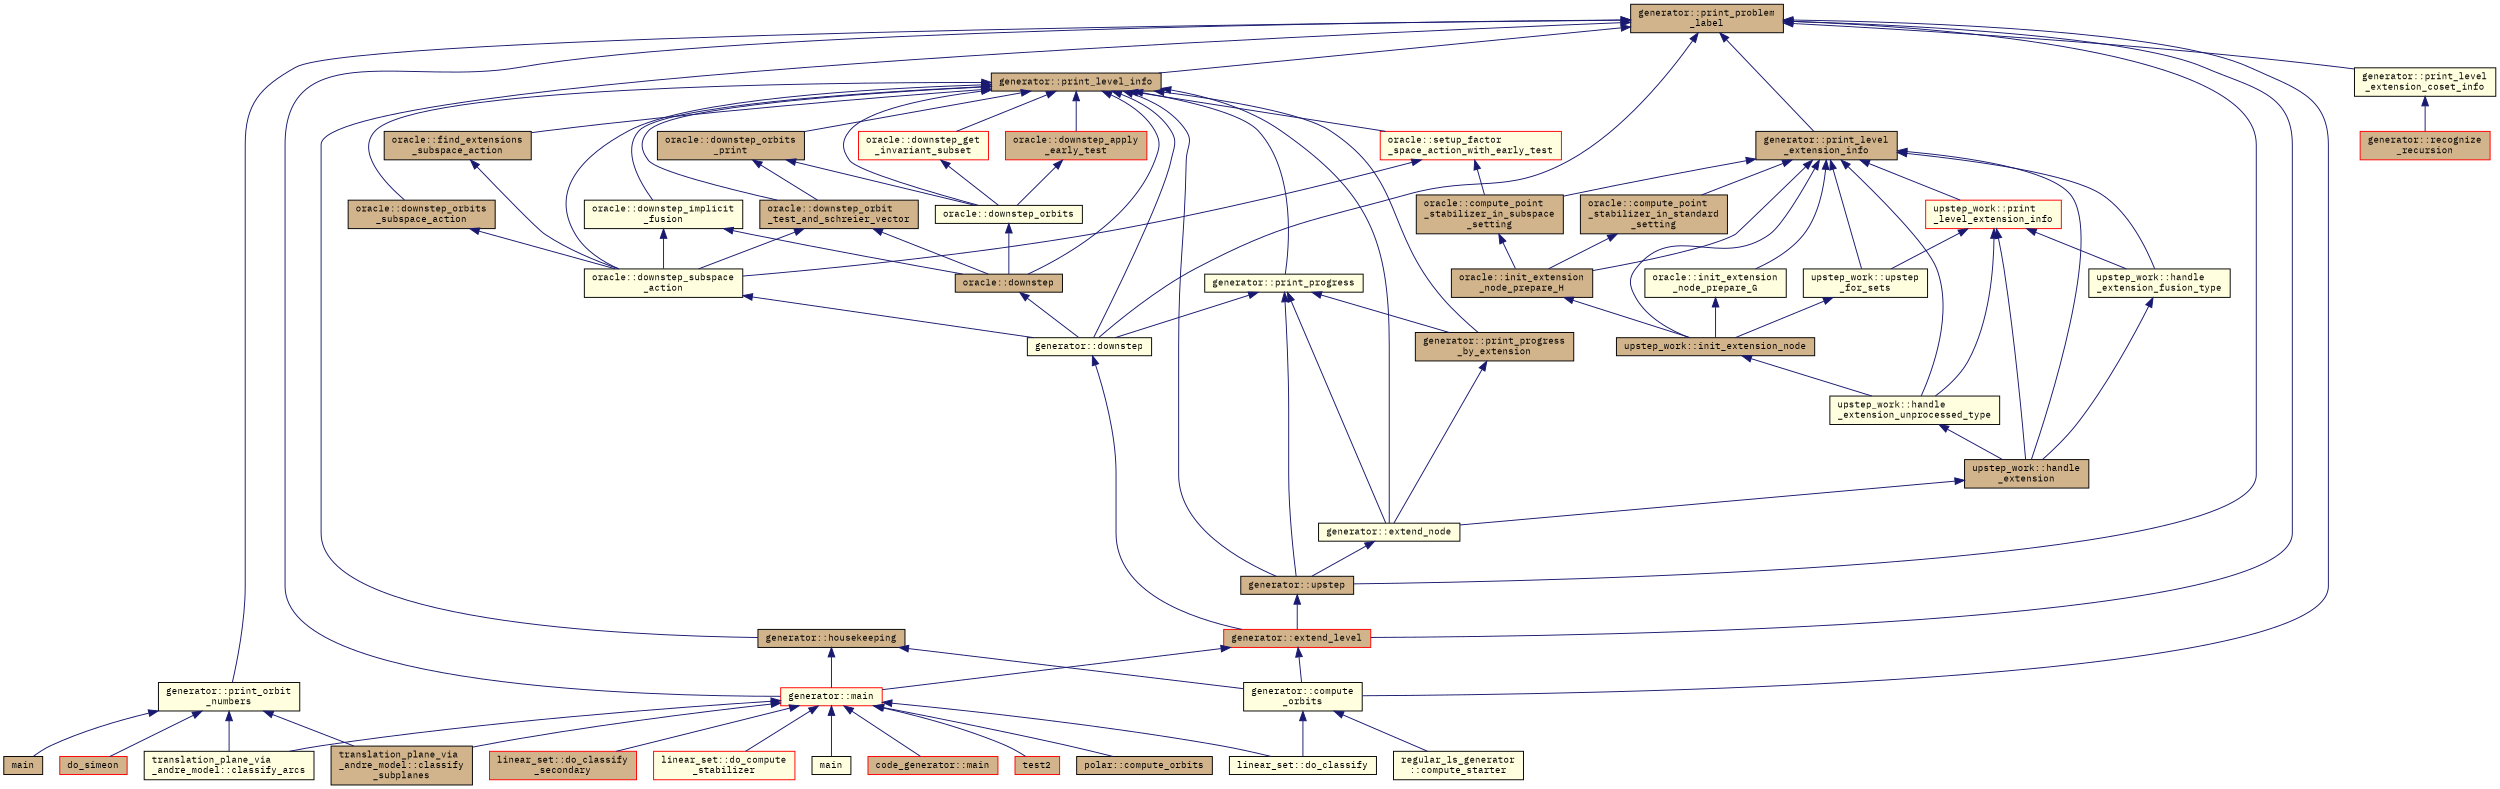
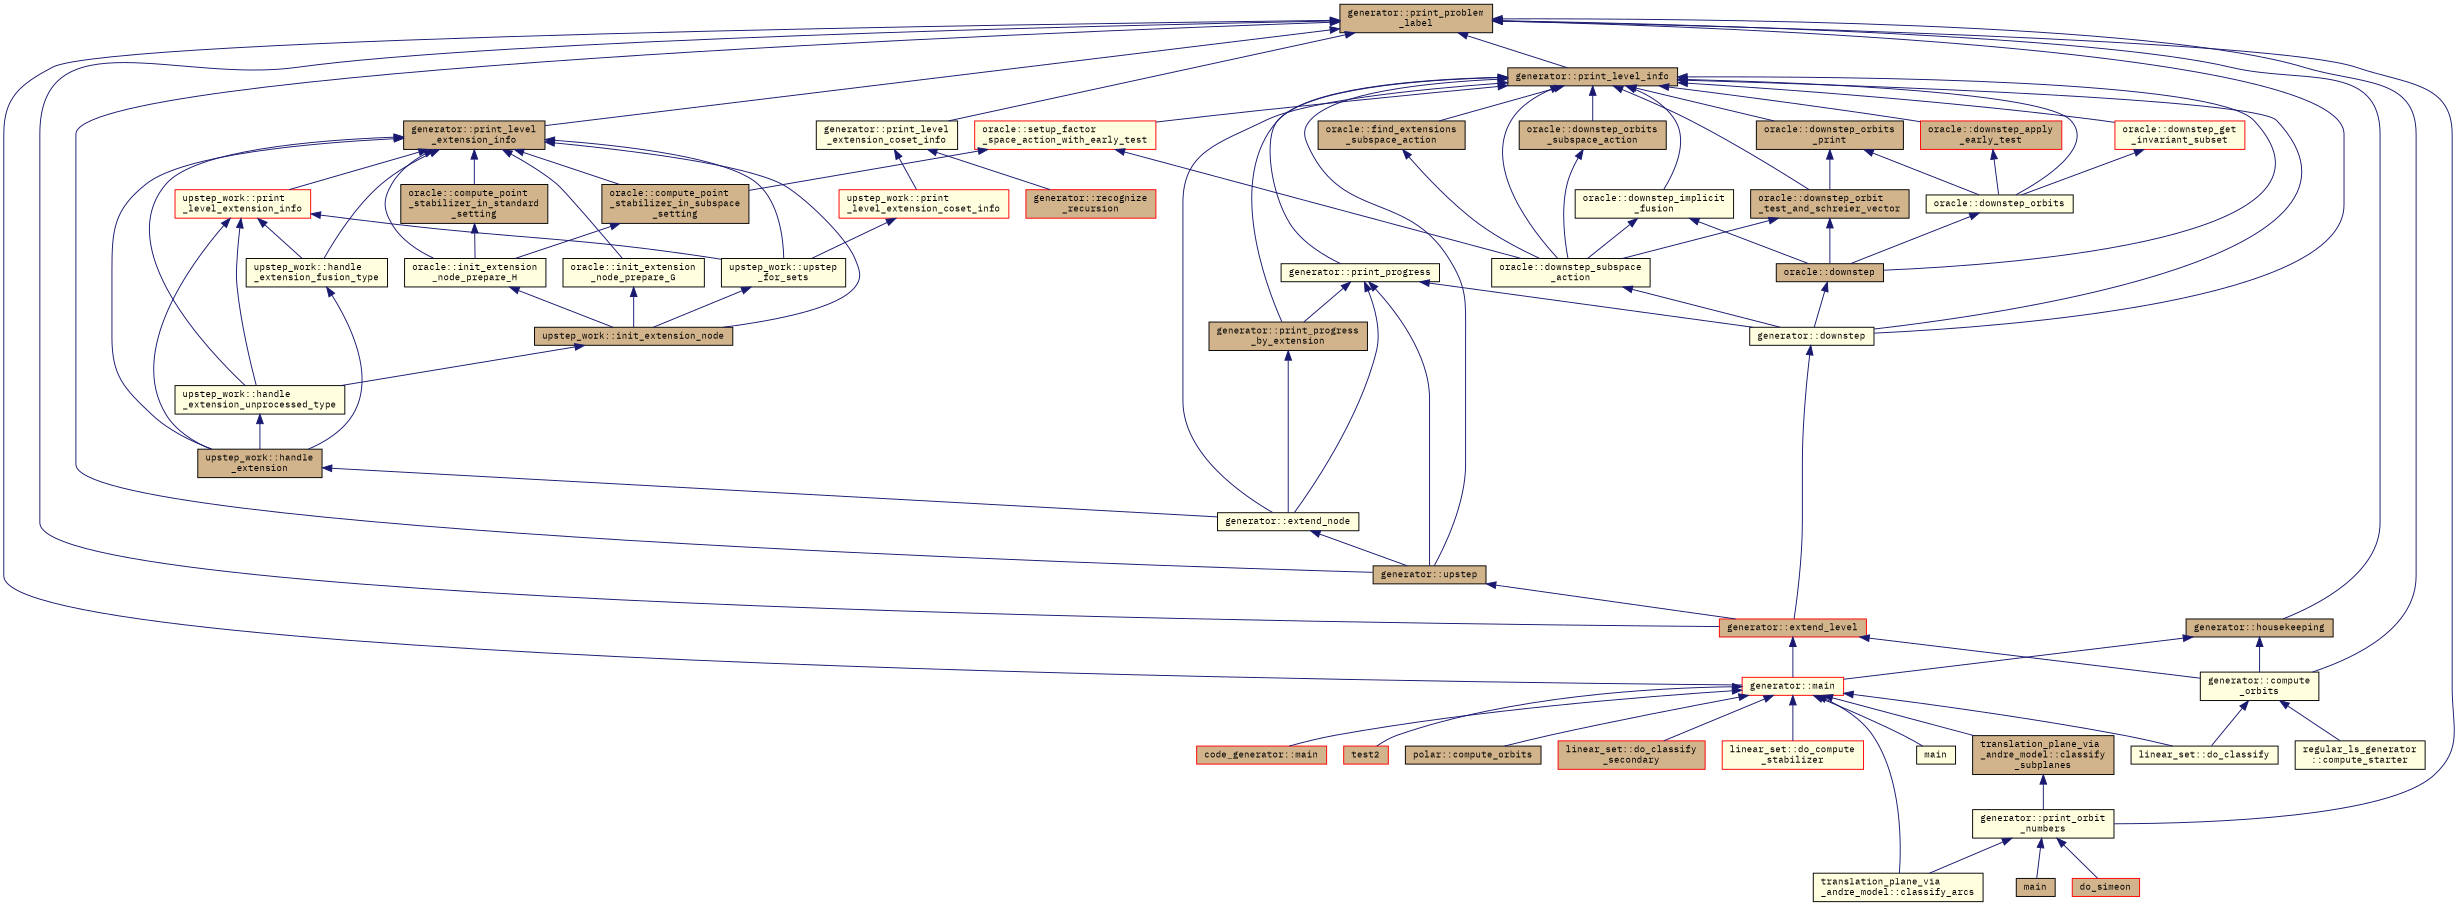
  digraph {
    fontname="IBM Plex Mono"
    rankdir=TB
    node [color=black fillcolor=tan fontname="IBM Plex Mono" fontsize=10 shape=record style=filled]
    edge [color=midnightblue dir=back fontname="IBM Plex Mono" fontsize=10 labelfontname=Helvetica labelfontsize=10 style=solid]
    n1 [fontcolor=black height=0.2 label="generator::print_problem\l_label" width=0.4]
    n2 [fillcolor=lightyellow height=0.2 label="generator::print_orbit\l_numbers" width=0.4]
    n3 [height=0.2 label="generator::print_level_info" width=0.4]
    n4 [height=0.2 label="generator::upstep" width=0.4]
    n5 [color=red height=0.2 label="generator::extend_level" width=0.4]
    n6 [fillcolor=lightyellow height=0.2 label="generator::compute\l_orbits" width=0.4]
    n7 [color=red fillcolor=lightyellow height=0.2 label="generator::main" width=0.4]
    n8 [fillcolor=lightyellow height=0.2 label="generator::downstep" width=0.4]
    n9 [height=0.2 label="generator::print_level\l_extension_info" width=0.4]
    n10 [fillcolor=lightyellow height=0.2 label="generator::print_level\l_extension_coset_info" width=0.4]
    n11 [height=0.2 label="generator::housekeeping" width=0.4]
    n12 [height=0.2 label=main width=0.4]
    n13 [color=red height=0.2 label=do_simeon width=0.4]
    n14 [fillcolor=lightyellow height=0.2 label="translation_plane_via\l_andre_model::classify_arcs" width=0.4]
    n15 [height=0.2 label="translation_plane_via\l_andre_model::classify\l_subplanes" width=0.4]
    n16 [height=0.2 label="generator::print_progress\l_by_extension" width=0.4]
    n17 [fillcolor=lightyellow height=0.2 label="generator::extend_node" width=0.4]
    n18 [fillcolor=lightyellow height=0.2 label="generator::print_progress" width=0.4]
    n19 [height=0.2 label="oracle::downstep" width=0.4]
    n20 [fillcolor=lightyellow height=0.2 label="oracle::downstep_orbits" width=0.4]
    n21 [height=0.2 label="oracle::downstep_orbit\l_test_and_schreier_vector" width=0.4]
    n22 [fillcolor=lightyellow height=0.2 label="oracle::downstep_subspace\l_action" width=0.4]
    n23 [fillcolor=lightyellow height=0.2 label="oracle::downstep_implicit\l_fusion" width=0.4]
    n24 [color=red fillcolor=lightyellow height=0.2 label="oracle::downstep_get\l_invariant_subset" width=0.4]
    n25 [color=red height=0.2 label="oracle::downstep_apply\l_early_test" width=0.4]
    n26 [height=0.2 label="oracle::downstep_orbits\l_print" width=0.4]
    n27 [color=red fillcolor=lightyellow height=0.2 label="oracle::setup_factor\l_space_action_with_early_test" width=0.4]
    n28 [height=0.2 label="oracle::downstep_orbits\l_subspace_action" width=0.4]
    n29 [height=0.2 label="oracle::find_extensions\l_subspace_action" width=0.4]
    n30 [fillcolor=lightyellow height=0.2 label="regular_ls_generator\l::compute_starter" width=0.4]
    n31 [fillcolor=lightyellow height=0.2 label="linear_set::do_classify" width=0.4]
    n32 [fillcolor=lightyellow height=0.2 label=main width=0.4]
    n33 [color=red height=0.2 label="code_generator::main" width=0.4]
    n34 [color=red height=0.2 label=test2 width=0.4]
    n35 [height=0.2 label="polar::compute_orbits" width=0.4]
    n36 [color=red height=0.2 label="linear_set::do_classify\l_secondary" width=0.4]
    n37 [color=red fillcolor=lightyellow height=0.2 label="linear_set::do_compute\l_stabilizer" width=0.4]
    n38 [height=0.2 label="oracle::compute_point\l_stabilizer_in_subspace\l_setting" width=0.4]
-   n39 [height=0.2 label="oracle::init_extension\l_node_prepare_H" width=0.4]
+   n39 [fillcolor=lightyellow height=0.2 label="oracle::init_extension\l_node_prepare_H" width=0.4]
    n40 [height=0.2 label="upstep_work::init_extension_node" width=0.4]
    n41 [fillcolor=lightyellow height=0.2 label="upstep_work::handle\l_extension_unprocessed_type" width=0.4]
    n42 [height=0.2 label="upstep_work::handle\l_extension" width=0.4]
    n43 [fillcolor=lightyellow height=0.2 label="oracle::init_extension\l_node_prepare_G" width=0.4]
    n44 [height=0.2 label="oracle::compute_point\l_stabilizer_in_standard\l_setting" width=0.4]
    n45 [fillcolor=lightyellow height=0.2 label="upstep_work::handle\l_extension_fusion_type" width=0.4]
    n46 [fillcolor=lightyellow height=0.2 label="upstep_work::upstep\l_for_sets" width=0.4]
    n47 [color=red fillcolor=lightyellow height=0.2 label="upstep_work::print\l_level_extension_info" width=0.4]
    n48 [color=red height=0.2 label="generator::recognize\l_recursion" width=0.4]
+   n49 [color=red fillcolor=lightyellow height=0.2 label="upstep_work::print\l_level_extension_coset_info" width=0.4]
    n1 -> n2
    n1 -> n3
    n1 -> n4
    n1 -> n5
    n1 -> n6
    n1 -> n7
    n1 -> n8
    n1 -> n9
    n1 -> n10
    n1 -> n11
    n2 -> n12
    n2 -> n13
    n2 -> n14
-   n2 -> n15
+   n15 -> n2
    n3 -> n4
    n3 -> n8
    n3 -> n16
    n3 -> n17
    n3 -> n18
    n3 -> n19
    n3 -> n20
    n3 -> n21
    n3 -> n22
    n3 -> n23
    n3 -> n24
    n3 -> n25
    n3 -> n26
    n3 -> n27
    n3 -> n28
    n3 -> n29
    n4 -> n5
    n5 -> n6
    n5 -> n7
    n6 -> n30
    n6 -> n31
    n7 -> n14
    n7 -> n15
    n7 -> n31
    n7 -> n32
    n7 -> n33
    n7 -> n34
    n7 -> n35
    n7 -> n36
    n7 -> n37
    n8 -> n5
    n9 -> n38
    n9 -> n39
    n9 -> n40
    n9 -> n41
    n9 -> n42
    n9 -> n43
    n9 -> n44
    n9 -> n45
    n9 -> n46
    n9 -> n47
    n10 -> n48
+   n10 -> n49
    n11 -> n6
    n11 -> n7
    n16 -> n17
    n17 -> n4
    n18 -> n4
    n18 -> n8
    n18 -> n16
    n18 -> n17
    n19 -> n8
    n20 -> n19
    n21 -> n19
    n21 -> n22
    n22 -> n8
    n23 -> n19
    n23 -> n22
    n24 -> n20
    n25 -> n20
    n26 -> n20
    n26 -> n21
    n27 -> n22
    n27 -> n38
    n28 -> n22
    n29 -> n22
    n38 -> n39
    n39 -> n40
    n40 -> n41
    n41 -> n42
    n42 -> n17
    n43 -> n40
    n44 -> n39
    n45 -> n42
    n46 -> n40
    n47 -> n41
    n47 -> n42
    n47 -> n45
    n47 -> n46
+   n49 -> n46
  }
